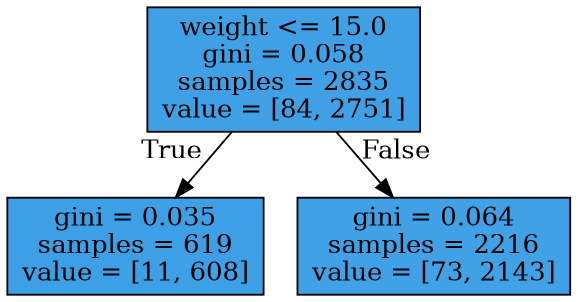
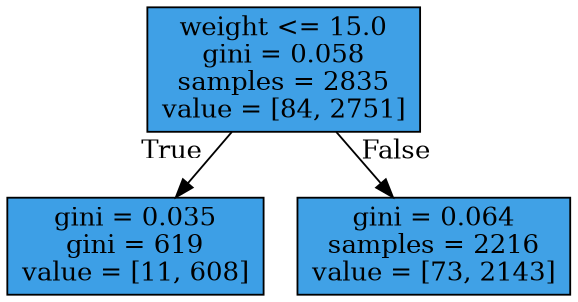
  digraph {
    fontname="DejaVu Serif"
    node [color=black shape=box style=filled fontname="DejaVu Serif"]
    edge [labeldistance=2.5 fontname="DejaVu Serif"]
    n1 [fillcolor="#399de5f7" label="weight <= 15.0\ngini = 0.058\nsamples = 2835\nvalue = [84, 2751]"]
-   n2 [fillcolor="#399de5fa" label="gini = 0.035\nsamples = 619\nvalue = [11, 608]"]
+   n2 [fillcolor="#399de5fa" label="gini = 0.035\ngini = 619\nvalue = [11, 608]"]
    n3 [fillcolor="#399de5f6" label="gini = 0.064\nsamples = 2216\nvalue = [73, 2143]"]
    n1 -> n2 [headlabel=True labelangle=45]
    n1 -> n3 [headlabel=False labelangle=-45]
  }
